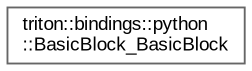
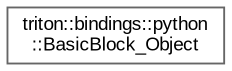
  digraph {
    rankdir=TB
    fontname="Liberation Sans"
-   n1 [color=grey40 fillcolor=white fontname="Liberation Sans" fontsize=10 height=0.2 label="triton::bindings::python\l::BasicBlock_BasicBlock" shape=box style=filled width=0.4]
+   n1 [color=grey40 fillcolor=white fontname="Liberation Sans" fontsize=10 height=0.2 label="triton::bindings::python\l::BasicBlock_Object" shape=box style=filled width=0.4]
  }
